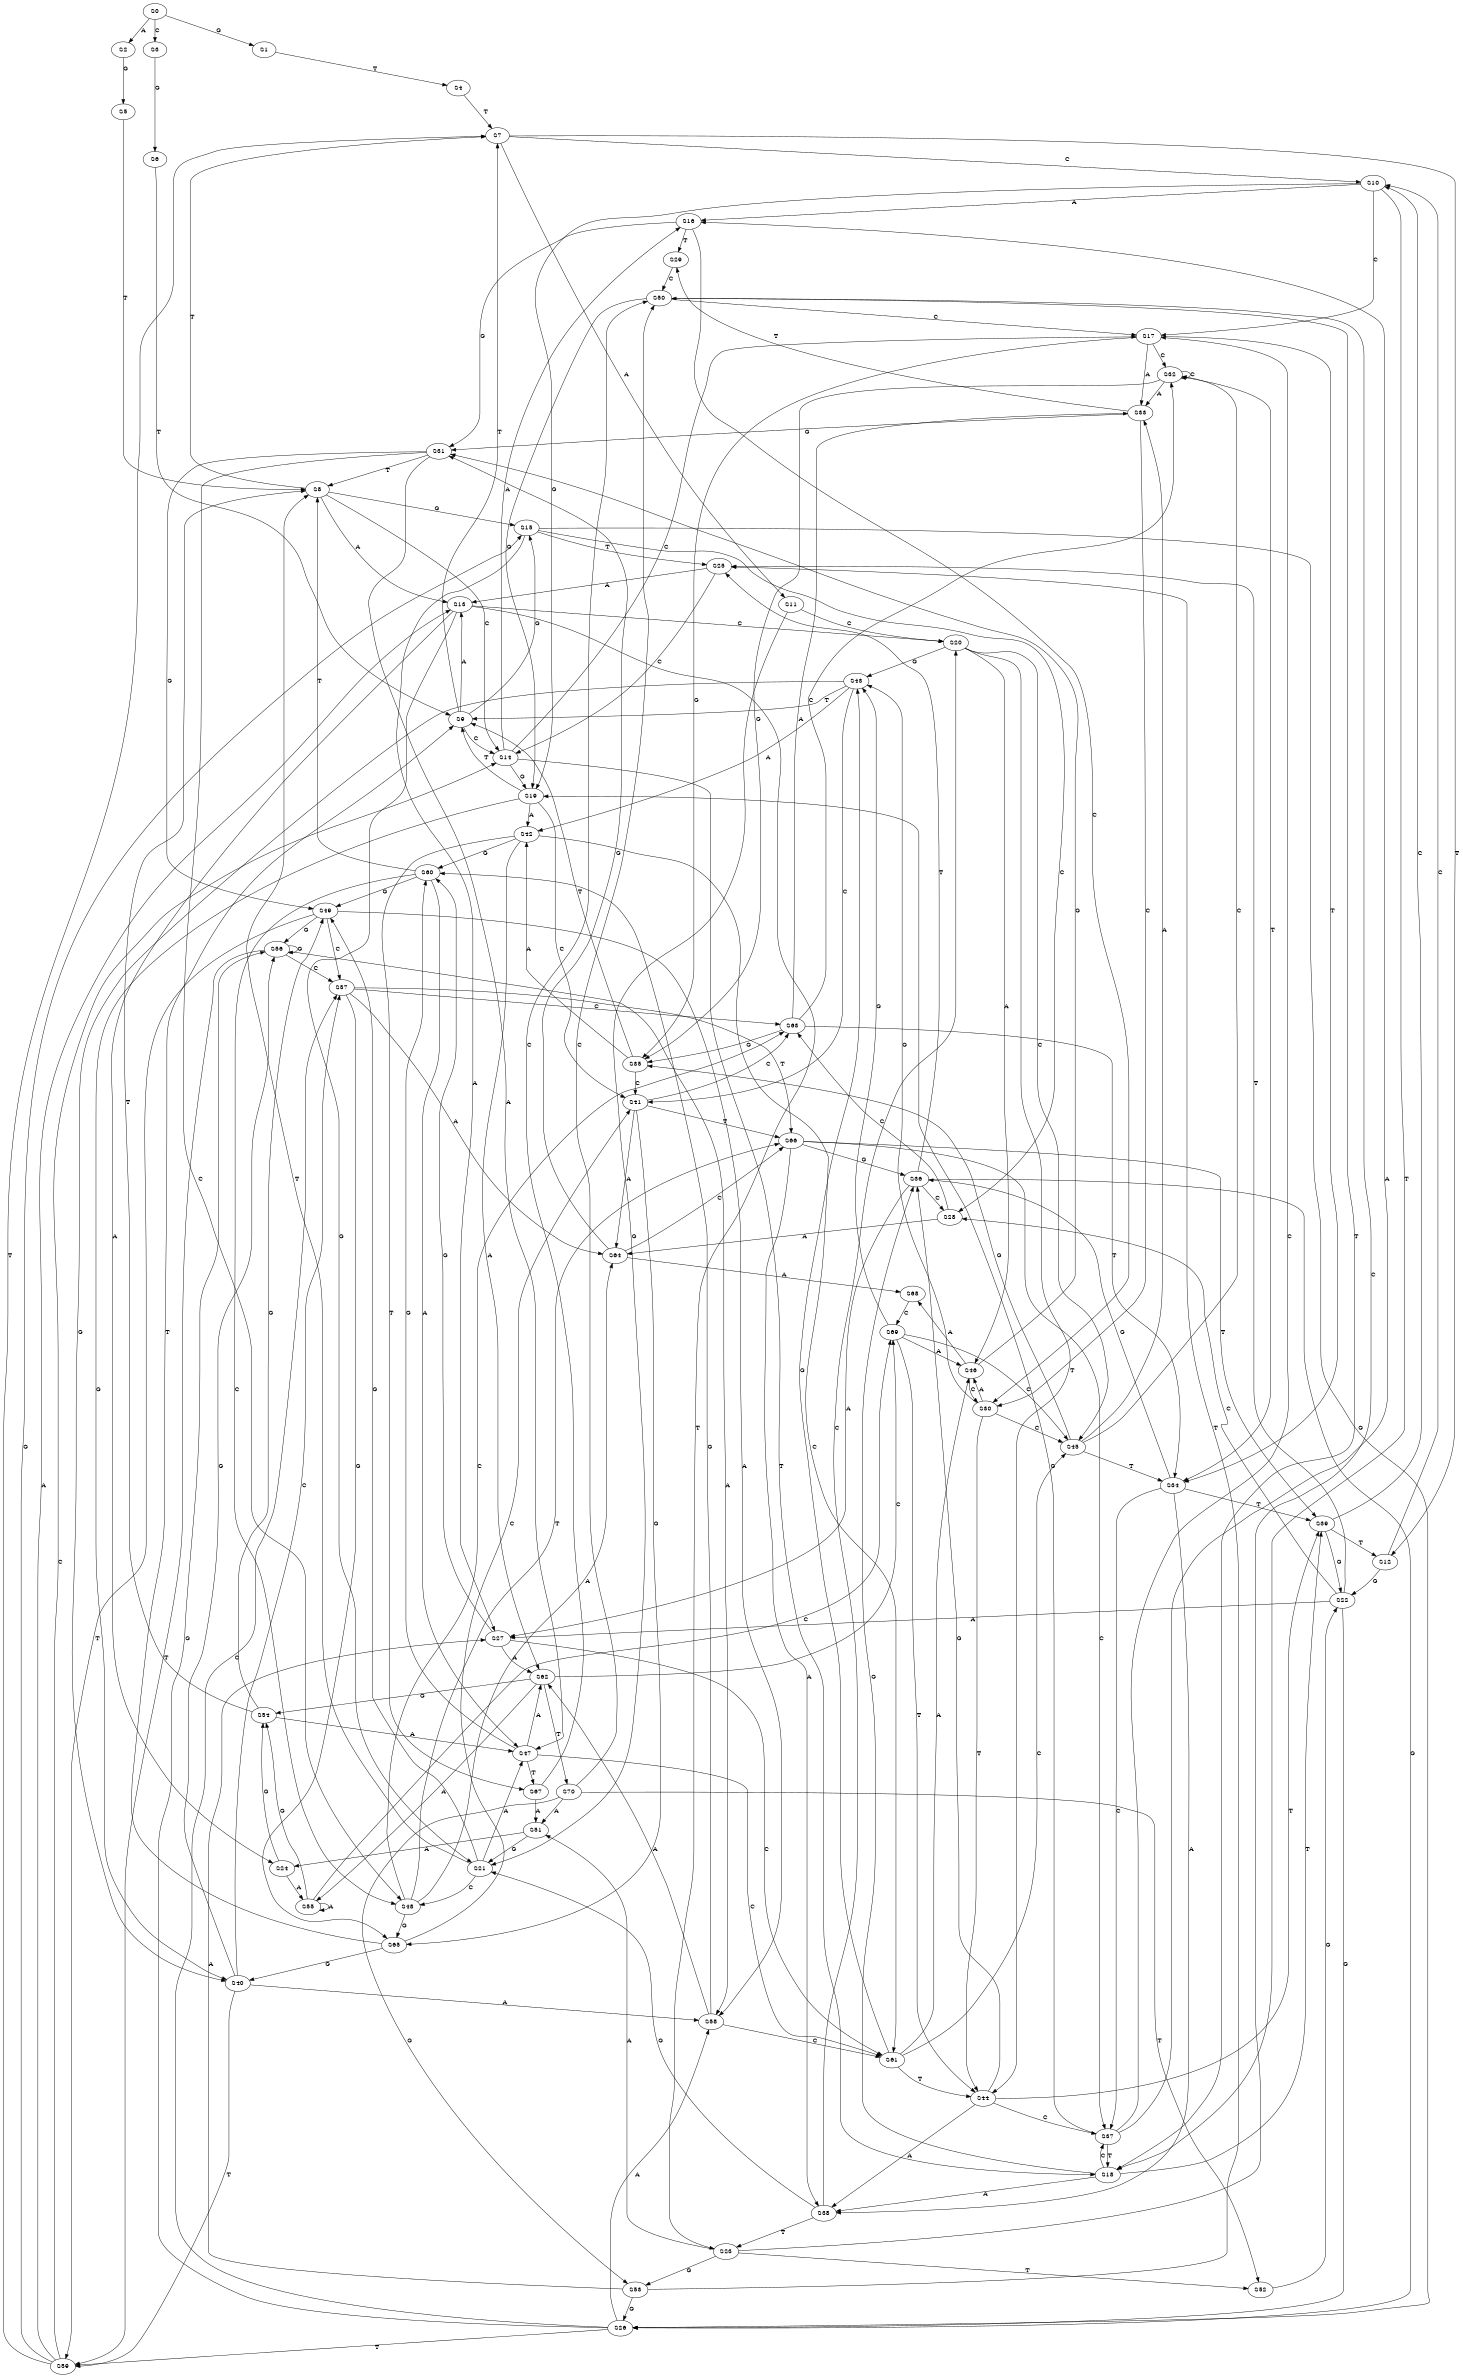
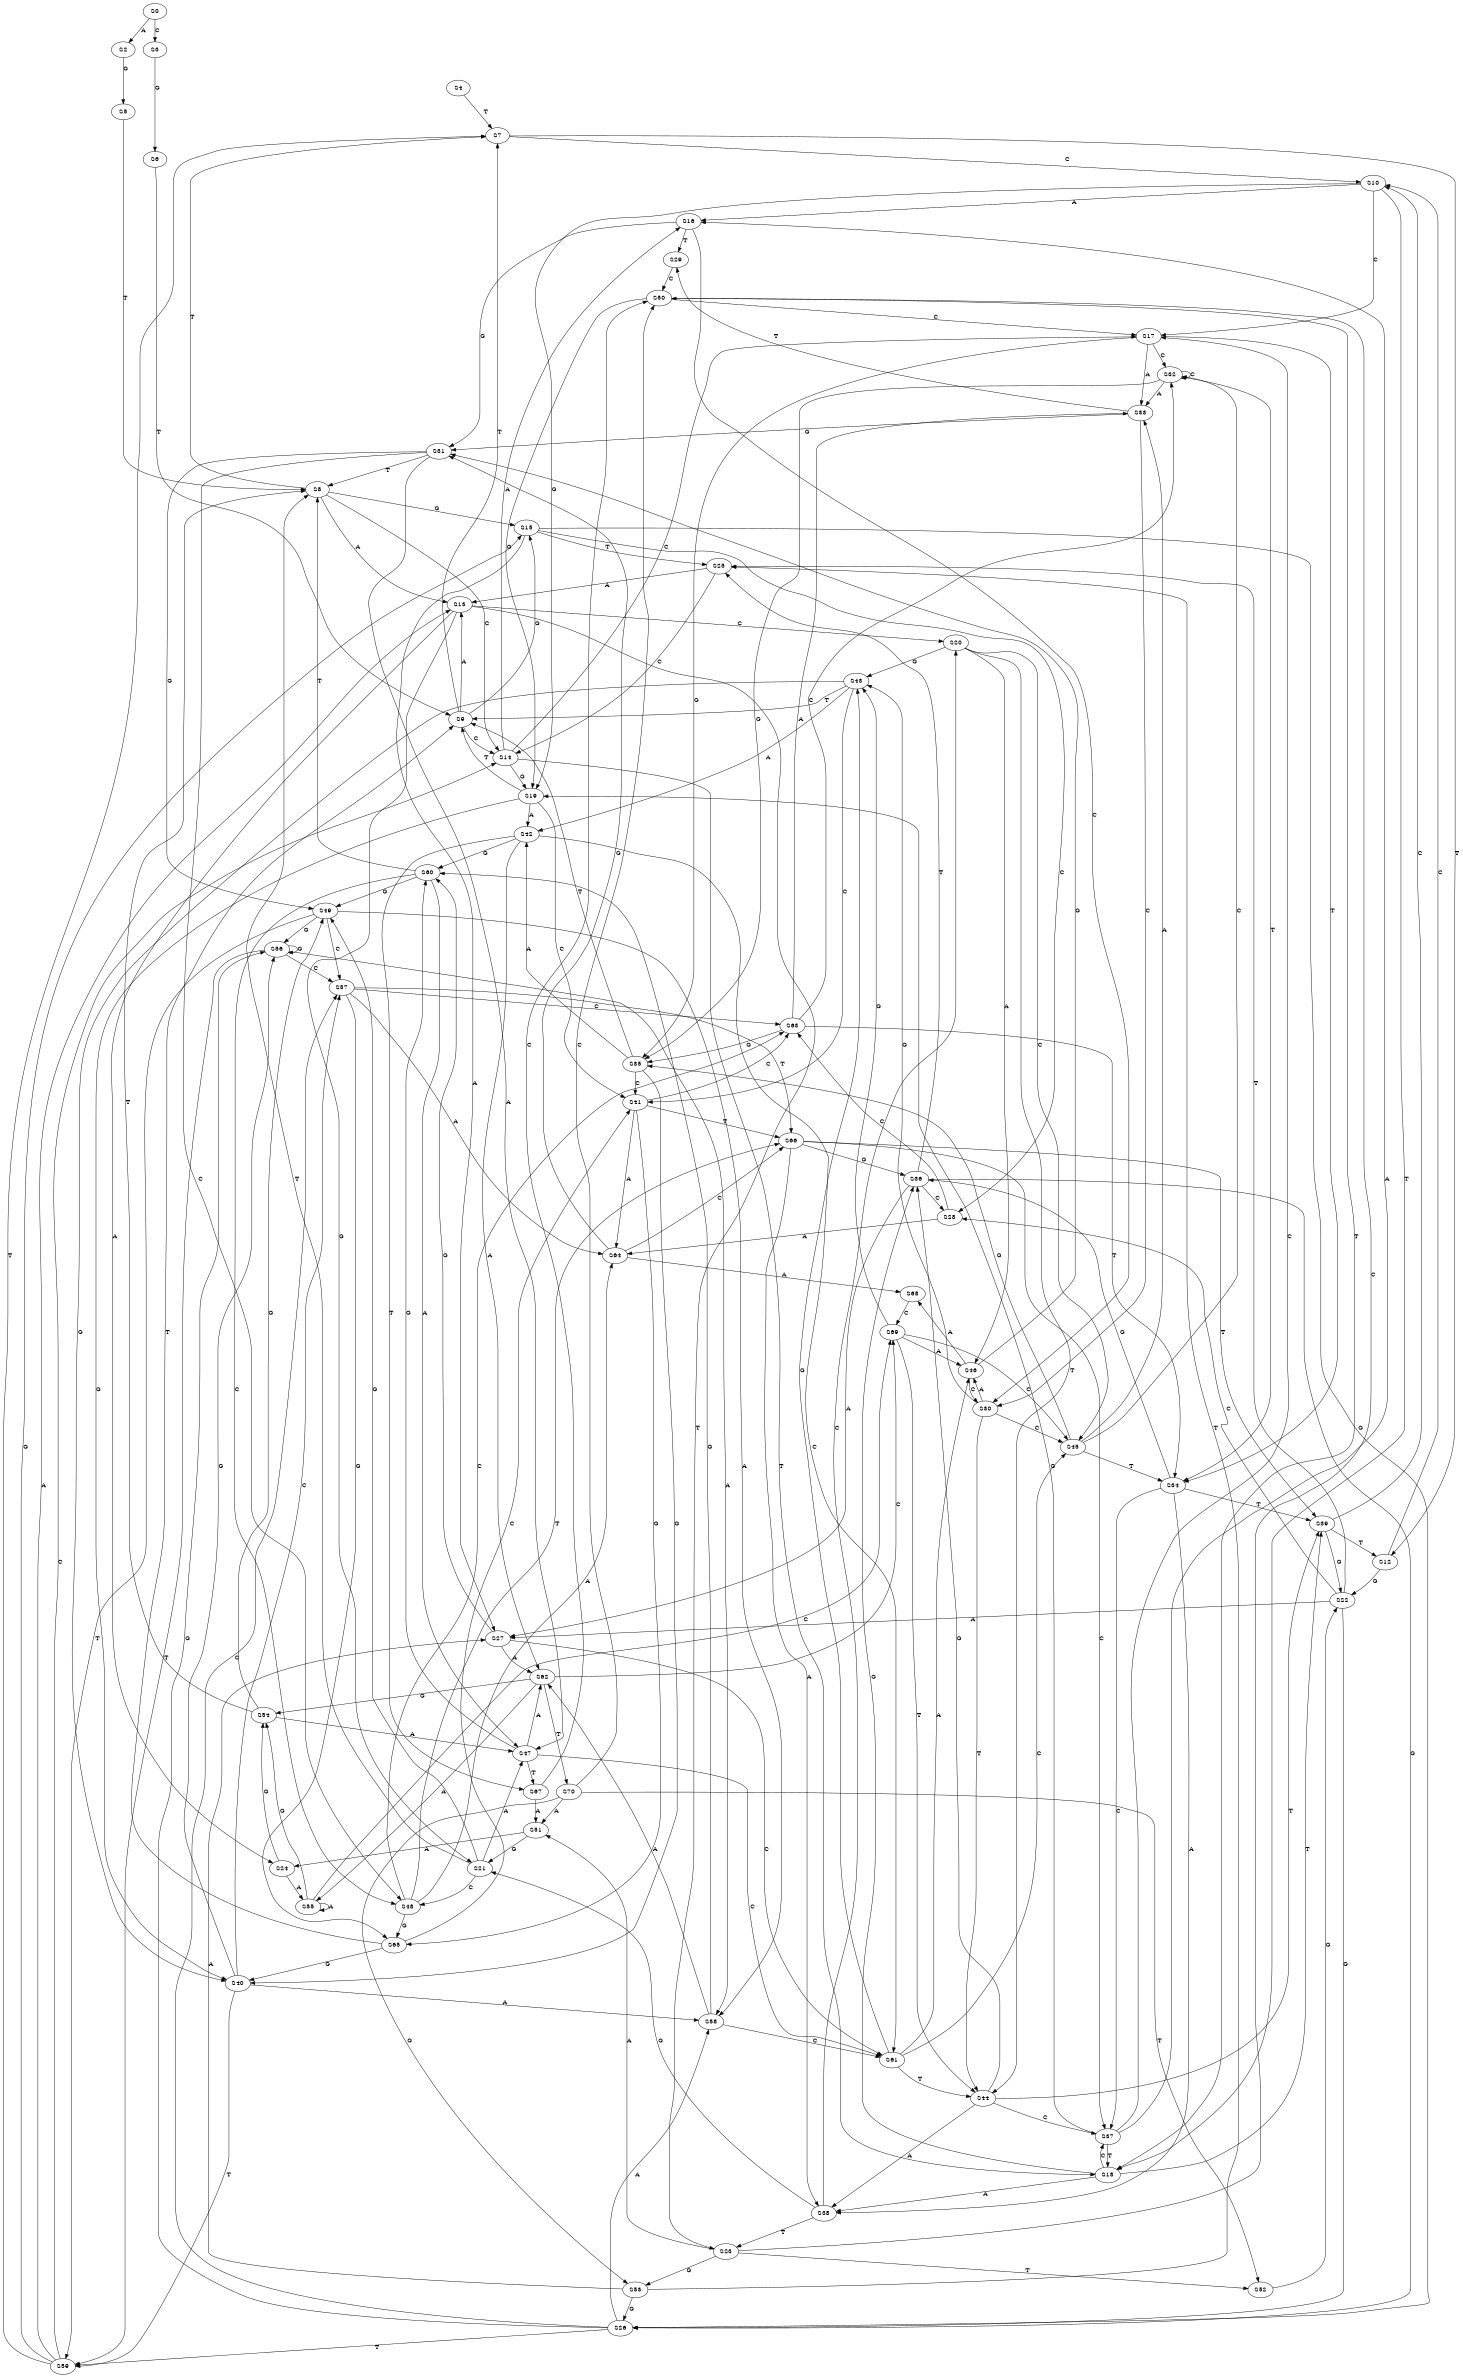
  strict digraph {
    S0
-   S1
    S2
    S3
    S4
    S5
    S6
    S7
    S8
    S9
    S10
-   S11
    S12
    S13
    S14
    S15
    S16
    S17
    S18
    S19
    S20
    S21
    S22
    S23
    S24
    S25
    S26
    S27
    S28
    S29
    S30
    S31
    S32
    S33
    S34
    S35
    S36
    S37
    S38
    S39
    S40
    S41
    S42
    S43
    S44
    S45
    S46
    S47
    S48
    S49
    S50
    S51
    S52
    S53
    S54
    S55
    S56
    S57
    S58
    S59
    S60
    S61
    S62
    S63
    S64
    S65
    S66
    S67
    S68
    S69
    S70
-   S0 -> S1 [label=G]
    S0 -> S2 [label=A]
    S0 -> S3 [label=C]
-   S1 -> S4 [label=T]
    S2 -> S5 [label=G]
    S3 -> S6 [label=G]
    S4 -> S7 [label=T]
    S5 -> S8 [label=T]
    S6 -> S9 [label=T]
    S7 -> S10 [label=C]
-   S7 -> S11 [label=A]
    S7 -> S12 [label=T]
    S8 -> S7 [label=T]
    S8 -> S13 [label=A]
    S8 -> S14 [label=C]
    S8 -> S15 [label=G]
    S9 -> S7 [label=T]
    S9 -> S13 [label=A]
    S9 -> S14 [label=C]
    S9 -> S15 [label=G]
    S10 -> S16 [label=A]
    S10 -> S17 [label=C]
    S10 -> S18 [label=T]
    S10 -> S19 [label=G]
-   S11 -> S20 [label=C]
-   S11 -> S21 [label=G]
    S12 -> S10 [label=C]
    S12 -> S22 [label=G]
    S13 -> S20 [label=C]
    S13 -> S21 [label=G]
    S13 -> S23 [label=T]
    S13 -> S24 [label=A]
    S14 -> S16 [label=A]
    S14 -> S17 [label=C]
    S14 -> S18 [label=T]
    S14 -> S19 [label=G]
    S15 -> S25 [label=T]
    S15 -> S26 [label=G]
    S15 -> S27 [label=A]
    S15 -> S28 [label=C]
    S16 -> S29 [label=T]
    S16 -> S30 [label=C]
    S16 -> S31 [label=G]
    S17 -> S32 [label=C]
    S17 -> S33 [label=A]
    S17 -> S34 [label=T]
    S17 -> S35 [label=G]
    S18 -> S36 [label=G]
    S18 -> S37 [label=C]
    S18 -> S38 [label=A]
    S18 -> S39 [label=T]
    S19 -> S9 [label=T]
    S19 -> S40 [label=G]
    S19 -> S41 [label=C]
    S19 -> S42 [label=A]
    S20 -> S43 [label=G]
    S20 -> S44 [label=T]
    S20 -> S45 [label=C]
    S20 -> S46 [label=A]
    S21 -> S8 [label=T]
    S21 -> S47 [label=A]
    S21 -> S48 [label=C]
    S21 -> S49 [label=G]
    S22 -> S25 [label=T]
    S22 -> S26 [label=G]
    S22 -> S27 [label=A]
    S22 -> S28 [label=C]
    S23 -> S50 [label=C]
    S23 -> S51 [label=A]
    S23 -> S52 [label=T]
    S23 -> S53 [label=G]
    S24 -> S54 [label=G]
    S24 -> S55 [label=A]
    S25 -> S13 [label=A]
    S25 -> S14 [label=C]
    S26 -> S56 [label=G]
    S26 -> S57 [label=C]
    S26 -> S58 [label=A]
    S26 -> S59 [label=T]
    S27 -> S60 [label=G]
    S27 -> S61 [label=C]
    S27 -> S62 [label=A]
    S28 -> S63 [label=C]
    S28 -> S64 [label=A]
    S29 -> S50 [label=C]
    S30 -> S43 [label=G]
    S30 -> S44 [label=T]
    S30 -> S45 [label=C]
    S30 -> S46 [label=A]
    S31 -> S8 [label=T]
    S31 -> S47 [label=A]
    S31 -> S48 [label=C]
    S31 -> S49 [label=G]
    S32 -> S32 [label=C]
    S32 -> S33 [label=A]
    S32 -> S34 [label=T]
    S32 -> S35 [label=G]
    S33 -> S29 [label=T]
    S33 -> S30 [label=C]
    S33 -> S31 [label=G]
    S34 -> S36 [label=G]
    S34 -> S37 [label=C]
    S34 -> S38 [label=A]
    S34 -> S39 [label=T]
    S35 -> S9 [label=T]
+   S35 -> S40 [label=G]
    S35 -> S41 [label=C]
    S35 -> S42 [label=A]
    S36 -> S25 [label=T]
    S36 -> S26 [label=G]
    S36 -> S27 [label=A]
    S36 -> S28 [label=C]
    S37 -> S16 [label=A]
    S37 -> S17 [label=C]
    S37 -> S18 [label=T]
    S37 -> S19 [label=G]
    S38 -> S20 [label=C]
    S38 -> S21 [label=G]
    S38 -> S23 [label=T]
    S39 -> S10 [label=C]
    S39 -> S12 [label=T]
    S39 -> S22 [label=G]
    S40 -> S56 [label=G]
    S40 -> S57 [label=C]
    S40 -> S58 [label=A]
    S40 -> S59 [label=T]
    S41 -> S63 [label=C]
    S41 -> S64 [label=A]
    S41 -> S65 [label=G]
    S41 -> S66 [label=T]
    S42 -> S60 [label=G]
    S42 -> S61 [label=C]
    S42 -> S62 [label=A]
    S42 -> S67 [label=T]
    S43 -> S9 [label=T]
    S43 -> S40 [label=G]
    S43 -> S41 [label=C]
    S43 -> S42 [label=A]
    S44 -> S36 [label=G]
    S44 -> S37 [label=C]
    S44 -> S38 [label=A]
    S44 -> S39 [label=T]
    S45 -> S32 [label=C]
    S45 -> S33 [label=A]
    S45 -> S34 [label=T]
    S45 -> S35 [label=G]
    S46 -> S30 [label=C]
    S46 -> S31 [label=G]
    S46 -> S68 [label=A]
    S47 -> S60 [label=G]
    S47 -> S61 [label=C]
    S47 -> S62 [label=A]
    S47 -> S67 [label=T]
    S48 -> S63 [label=C]
    S48 -> S64 [label=A]
    S48 -> S65 [label=G]
    S48 -> S66 [label=T]
    S49 -> S56 [label=G]
    S49 -> S57 [label=C]
    S49 -> S58 [label=A]
    S49 -> S59 [label=T]
    S50 -> S17 [label=C]
    S50 -> S18 [label=T]
    S50 -> S19 [label=G]
    S51 -> S21 [label=G]
    S51 -> S24 [label=A]
    S52 -> S22 [label=G]
    S53 -> S25 [label=T]
    S53 -> S26 [label=G]
    S53 -> S27 [label=A]
    S54 -> S8 [label=T]
    S54 -> S47 [label=A]
    S54 -> S49 [label=G]
    S55 -> S54 [label=G]
    S55 -> S55 [label=A]
    S55 -> S69 [label=C]
    S56 -> S56 [label=G]
    S56 -> S57 [label=C]
    S56 -> S58 [label=A]
    S56 -> S59 [label=T]
    S57 -> S63 [label=C]
    S57 -> S64 [label=A]
    S57 -> S65 [label=G]
    S57 -> S66 [label=T]
    S58 -> S60 [label=G]
    S58 -> S61 [label=C]
    S58 -> S62 [label=A]
    S59 -> S7 [label=T]
    S59 -> S13 [label=A]
    S59 -> S14 [label=C]
    S59 -> S15 [label=G]
    S60 -> S8 [label=T]
    S60 -> S47 [label=A]
    S60 -> S48 [label=C]
    S60 -> S49 [label=G]
    S61 -> S43 [label=G]
    S61 -> S44 [label=T]
    S61 -> S45 [label=C]
    S61 -> S46 [label=A]
    S62 -> S54 [label=G]
    S62 -> S55 [label=A]
    S62 -> S69 [label=C]
    S62 -> S70 [label=T]
    S63 -> S32 [label=C]
    S63 -> S33 [label=A]
    S63 -> S34 [label=T]
    S63 -> S35 [label=G]
    S64 -> S31 [label=G]
    S64 -> S66 [label=C]
    S64 -> S68 [label=A]
    S65 -> S9 [label=T]
    S65 -> S40 [label=G]
    S65 -> S41 [label=C]
    S66 -> S36 [label=G]
    S66 -> S37 [label=C]
    S66 -> S38 [label=A]
    S66 -> S39 [label=T]
    S67 -> S50 [label=C]
    S67 -> S51 [label=A]
    S68 -> S69 [label=C]
    S69 -> S43 [label=G]
    S69 -> S44 [label=T]
    S69 -> S45 [label=C]
    S69 -> S46 [label=A]
    S70 -> S50 [label=C]
    S70 -> S51 [label=A]
    S70 -> S52 [label=T]
    S70 -> S53 [label=G]
  }
